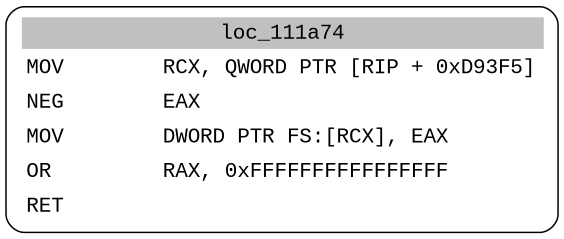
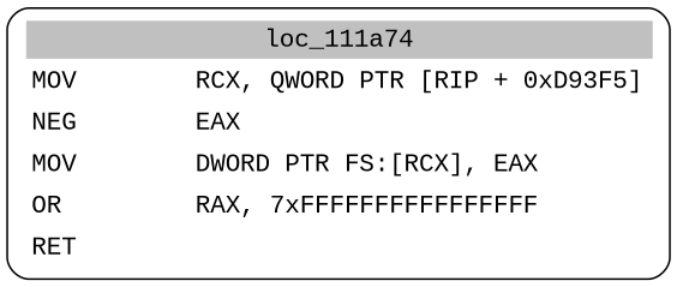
  digraph {
    rankdir=LR
-   n1 [fontname="Courier New" label=<<table border="0" cellborder="0" cellpadding="3"><tr><td align="center" colspan="2" bgcolor="grey">loc_111a74</td></tr><tr><td align="left">MOV        RCX, QWORD PTR [RIP + 0xD93F5]</td></tr><tr><td align="left">NEG        EAX</td></tr><tr><td align="left">MOV        DWORD PTR FS:[RCX], EAX</td></tr><tr><td align="left">OR         RAX, 0xFFFFFFFFFFFFFFFF</td></tr><tr><td align="left">RET        </td></tr></table>> shape=Mrecord]
+   n1 [fontname="Courier New" label=<<table border="0" cellborder="0" cellpadding="3"><tr><td align="center" colspan="2" bgcolor="grey">loc_111a74</td></tr><tr><td align="left">MOV        RCX, QWORD PTR [RIP + 0xD93F5]</td></tr><tr><td align="left">NEG        EAX</td></tr><tr><td align="left">MOV        DWORD PTR FS:[RCX], EAX</td></tr><tr><td align="left">OR         RAX, 7xFFFFFFFFFFFFFFFF</td></tr><tr><td align="left">RET        </td></tr></table>> shape=Mrecord]
  }
